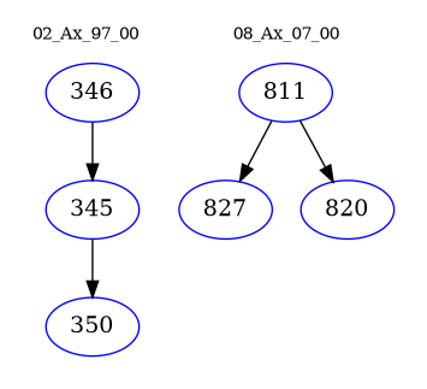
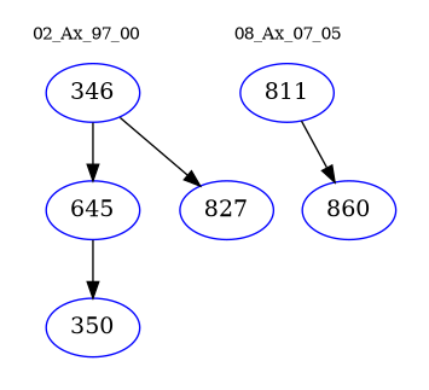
  digraph {
    fontname="DejaVu Serif"
    node [color=blue fontname="DejaVu Serif"]
    edge [color=black fontname="DejaVu Serif"]
    n1 [label=346]
-   n2 [label=345]
+   n2 [label=645]
    n3 [label=350]
-   n4 [label=820]
+   n4 [label=860]
    n5 [label=811]
    n6 [label=827]
    subgraph cluster_1 {
      color=white
      fontsize=10
      label="02_Ax_97_00"
      n1
      n2
      n3
    }
    subgraph cluster_2 {
      color=white
      fontsize=10
-     label="08_Ax_07_00"
+     label="08_Ax_07_05"
      n4
      n5
      n6
    }
    n1 -> n2
    n2 -> n3
    n5 -> n4
-   n5 -> n6
+   n1 -> n6
  }
